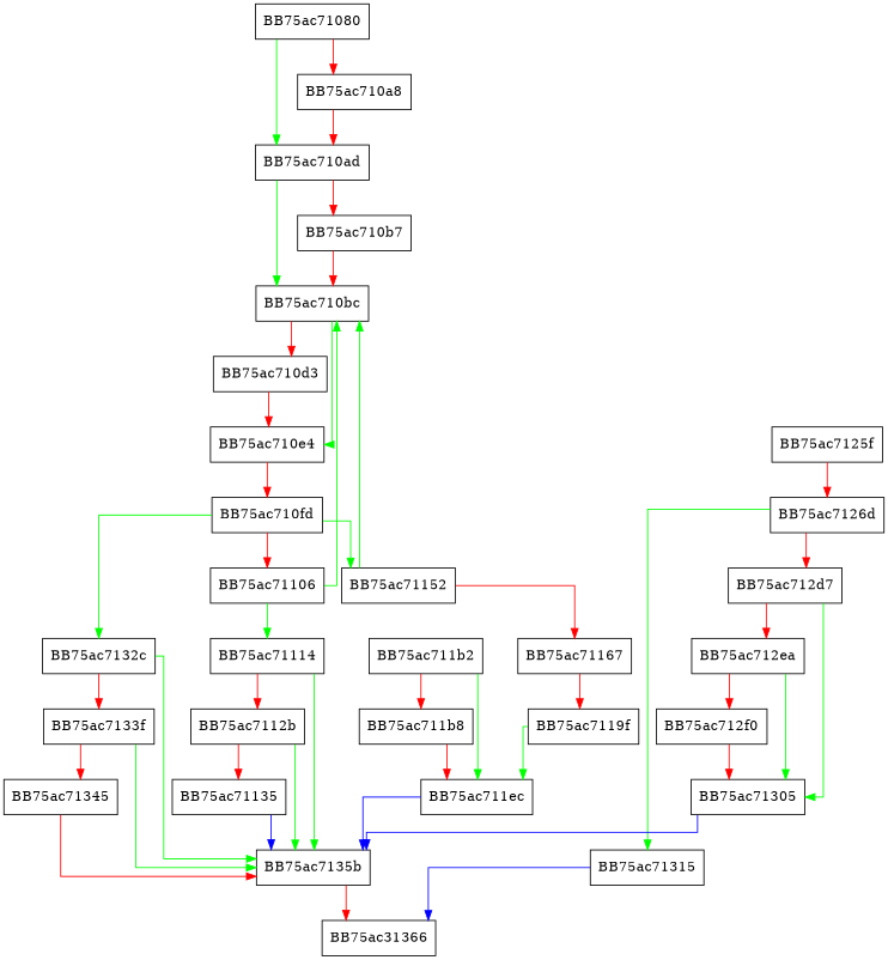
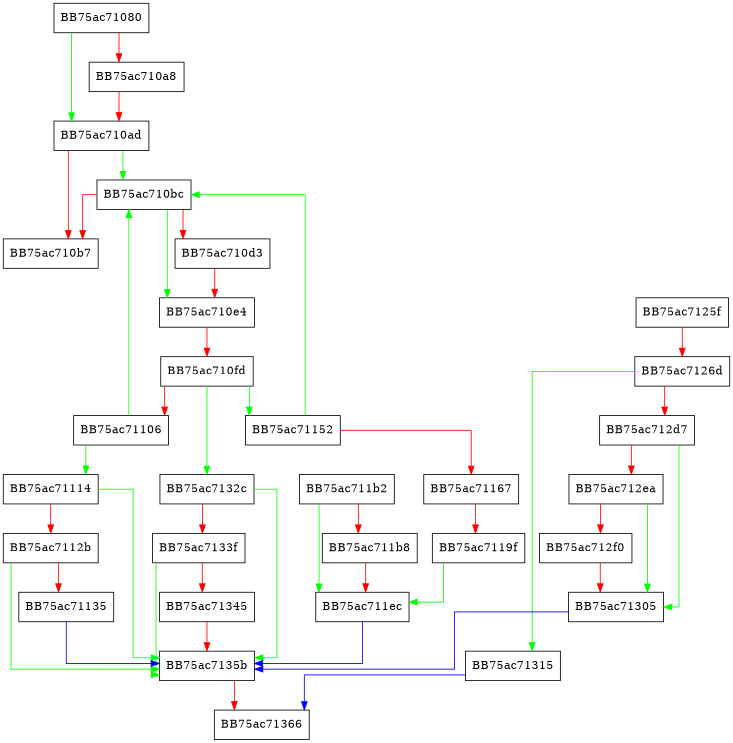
  digraph {
    splines=ortho
    node [shape=box]
    edge [color=red]
    BB75ac71080
    BB75ac710ad
    BB75ac710a8
    BB75ac710bc
    BB75ac710b7
    BB75ac710e4
    BB75ac710d3
    BB75ac710fd
    BB75ac7132c
    BB75ac7135b
    BB75ac7133f
    BB75ac71152
    BB75ac71106
-   BB75ac71366 [label=BB75ac31366]
+   BB75ac71366
    BB75ac71345
    BB75ac71167
    BB75ac71114
    BB75ac7119f
    BB75ac7112b
    BB75ac71135
    BB75ac711ec
    BB75ac7126d
    BB75ac71315
    BB75ac712d7
    BB75ac7125f
    BB75ac711b2
    BB75ac711b8
    BB75ac71305
    BB75ac712ea
    BB75ac712f0
    BB75ac71080 -> BB75ac710ad [color=green]
    BB75ac71080 -> BB75ac710a8
    BB75ac710ad -> BB75ac710bc [color=green]
    BB75ac710ad -> BB75ac710b7
    BB75ac710a8 -> BB75ac710ad
    BB75ac710bc -> BB75ac710e4 [color=green]
    BB75ac710bc -> BB75ac710d3
-   BB75ac710b7 -> BB75ac710bc
+   BB75ac710bc -> BB75ac710b7
    BB75ac710e4 -> BB75ac710fd
    BB75ac710d3 -> BB75ac710e4
    BB75ac710fd -> BB75ac7132c [color=green]
    BB75ac710fd -> BB75ac71152 [color=green]
    BB75ac710fd -> BB75ac71106
    BB75ac7132c -> BB75ac7135b [color=green]
    BB75ac7132c -> BB75ac7133f
    BB75ac7135b -> BB75ac71366
    BB75ac7133f -> BB75ac7135b [color=green]
    BB75ac7133f -> BB75ac71345
    BB75ac71152 -> BB75ac710bc [color=green]
    BB75ac71152 -> BB75ac71167
    BB75ac71106 -> BB75ac710bc [color=green]
    BB75ac71106 -> BB75ac71114 [color=green]
    BB75ac71345 -> BB75ac7135b
    BB75ac71167 -> BB75ac7119f
    BB75ac71114 -> BB75ac7135b [color=green]
    BB75ac71114 -> BB75ac7112b
    BB75ac7119f -> BB75ac711ec [color=green]
    BB75ac7112b -> BB75ac7135b [color=green]
    BB75ac7112b -> BB75ac71135
    BB75ac71135 -> BB75ac7135b [color=blue]
    BB75ac711ec -> BB75ac7135b [color=blue]
    BB75ac7126d -> BB75ac71315 [color=green]
    BB75ac7126d -> BB75ac712d7
    BB75ac71315 -> BB75ac71366 [color=blue]
    BB75ac712d7 -> BB75ac71305 [color=green]
    BB75ac712d7 -> BB75ac712ea
    BB75ac7125f -> BB75ac7126d
    BB75ac711b2 -> BB75ac711ec [color=green]
    BB75ac711b2 -> BB75ac711b8
    BB75ac711b8 -> BB75ac711ec
    BB75ac71305 -> BB75ac7135b [color=blue]
    BB75ac712ea -> BB75ac71305 [color=green]
    BB75ac712ea -> BB75ac712f0
    BB75ac712f0 -> BB75ac71305
  }
